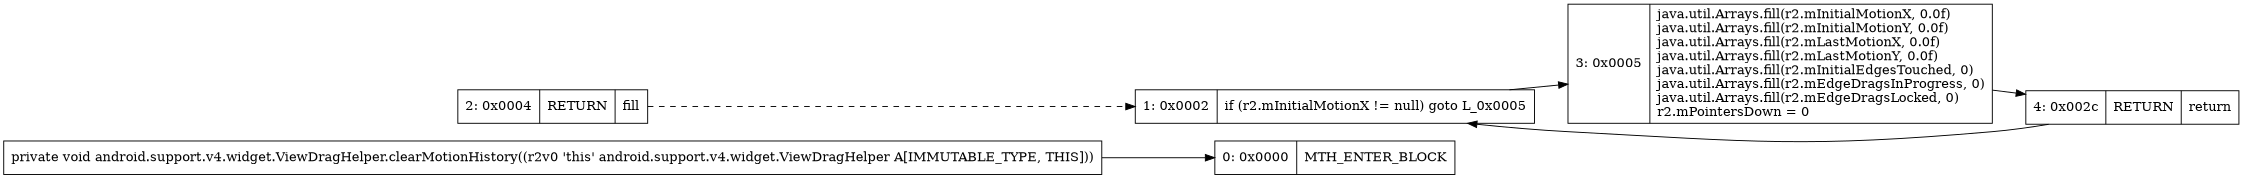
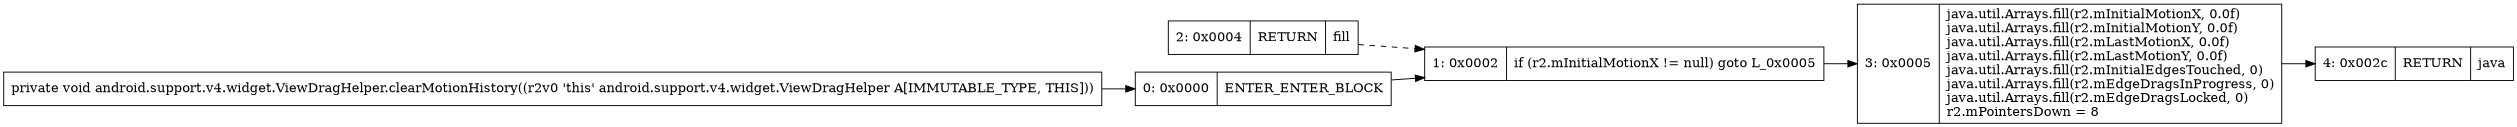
  digraph {
    rankdir=LR
    node [shape=record]
-   n1 [label="{0\:\ 0x0000|MTH_ENTER_BLOCK\l}"]
+   n1 [label="{0\:\ 0x0000|ENTER_ENTER_BLOCK\l}"]
    n2 [label="{1\:\ 0x0002|if (r2.mInitialMotionX != null) goto L_0x0005\l}"]
-   n3 [label="{3\:\ 0x0005|java.util.Arrays.fill(r2.mInitialMotionX, 0.0f)\ljava.util.Arrays.fill(r2.mInitialMotionY, 0.0f)\ljava.util.Arrays.fill(r2.mLastMotionX, 0.0f)\ljava.util.Arrays.fill(r2.mLastMotionY, 0.0f)\ljava.util.Arrays.fill(r2.mInitialEdgesTouched, 0)\ljava.util.Arrays.fill(r2.mEdgeDragsInProgress, 0)\ljava.util.Arrays.fill(r2.mEdgeDragsLocked, 0)\lr2.mPointersDown = 0\l}"]
+   n3 [label="{3\:\ 0x0005|java.util.Arrays.fill(r2.mInitialMotionX, 0.0f)\ljava.util.Arrays.fill(r2.mInitialMotionY, 0.0f)\ljava.util.Arrays.fill(r2.mLastMotionX, 0.0f)\ljava.util.Arrays.fill(r2.mLastMotionY, 0.0f)\ljava.util.Arrays.fill(r2.mInitialEdgesTouched, 0)\ljava.util.Arrays.fill(r2.mEdgeDragsInProgress, 0)\ljava.util.Arrays.fill(r2.mEdgeDragsLocked, 0)\lr2.mPointersDown = 8\l}"]
    n4 [label="{2\:\ 0x0004|RETURN\l|fill\l}"]
-   n5 [label="{4\:\ 0x002c|RETURN\l|return\l}"]
+   n5 [label="{4\:\ 0x002c|RETURN\l|java\l}"]
    n6 [label="{private void android.support.v4.widget.ViewDragHelper.clearMotionHistory((r2v0 'this' android.support.v4.widget.ViewDragHelper A[IMMUTABLE_TYPE, THIS])) }"]
-   n5 -> n2
+   n1 -> n2
    n2 -> n3
    n3 -> n5
    n4 -> n2 [style=dashed]
    n6 -> n1
  }
